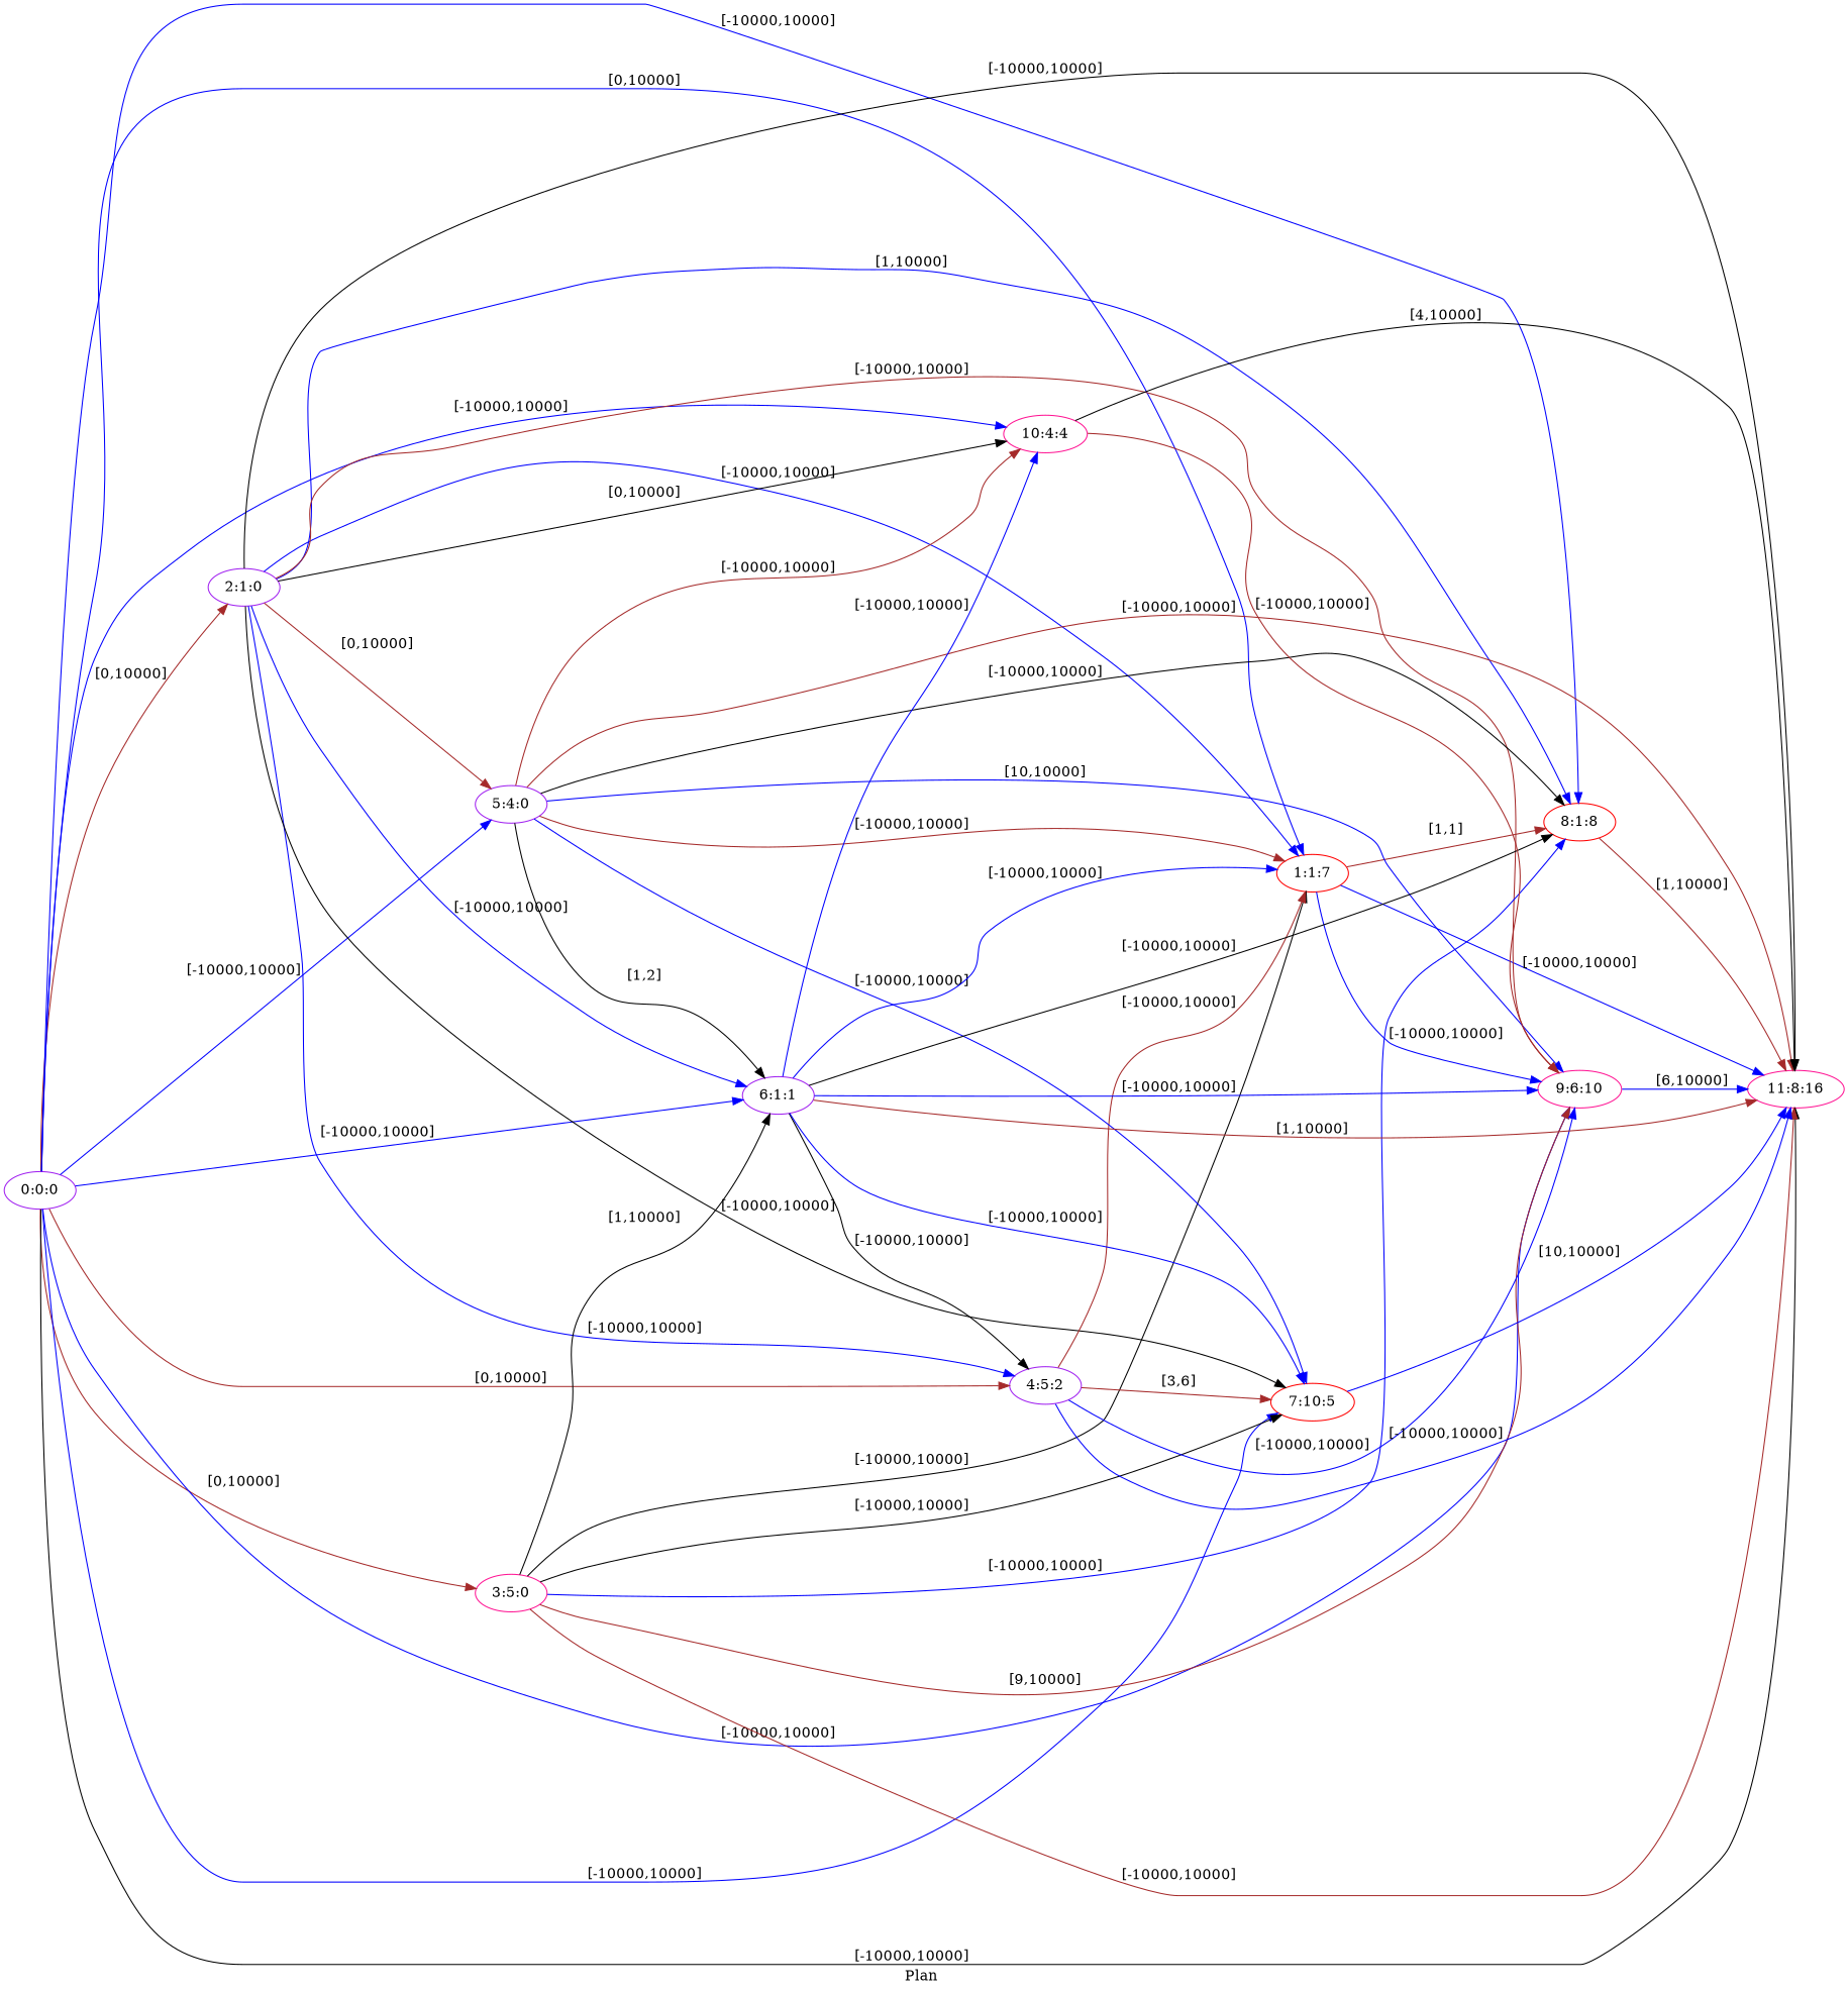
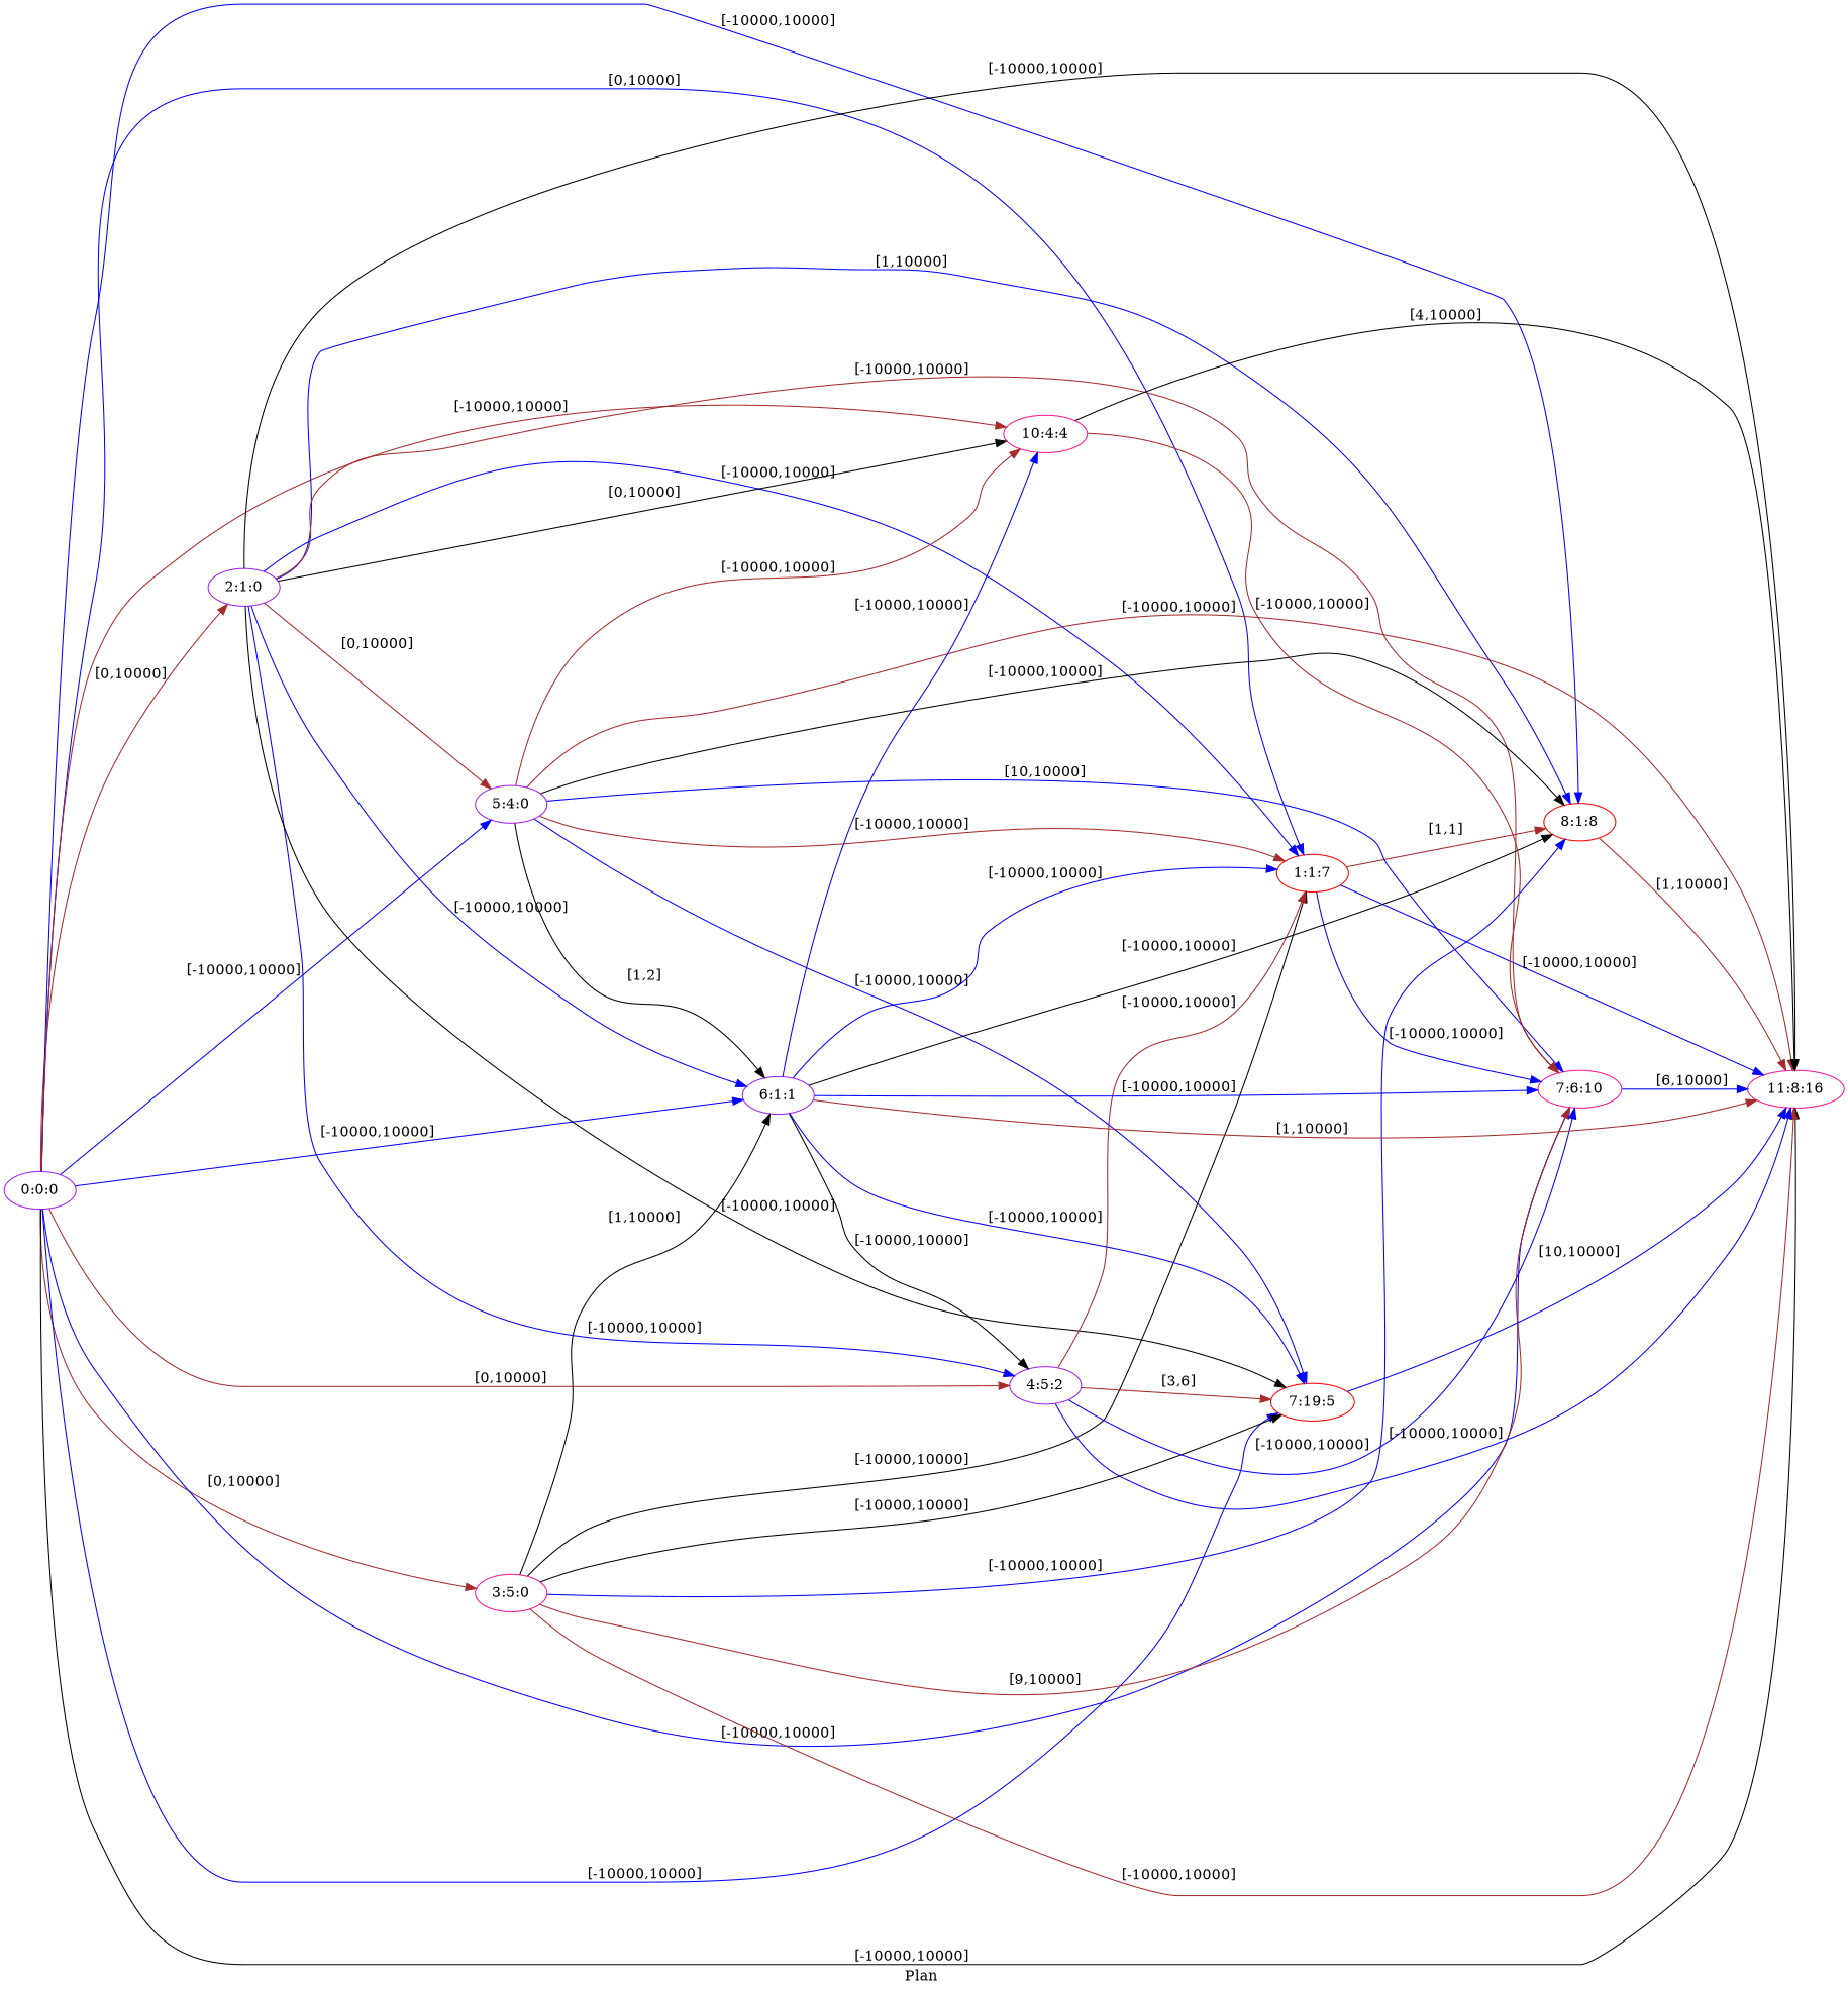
  digraph {
    fldt=0.861054
    label="Plan "
    nodesep=.45
    rankdir=LR
    node [color=purple]
    edge [color=blue]
    "1:1:7" [color=red]
    "0:0:0"
    "2:1:0"
    "3:5:0" [color=deeppink]
    "4:5:2"
    "5:4:0"
    "6:1:1"
-   "7:10:5" [color=red]
+   "7:10:5" [color=red label="7:19:5"]
    "8:1:8" [color=red]
-   "9:6:10" [color=deeppink]
+   "9:6:10" [color=deeppink label="7:6:10"]
    "10:4:4" [color=deeppink]
    n12 [color=deeppink label="11:8:16"]
    "1:1:7" -> "8:1:8" [color=brown label="[1,1]"]
    "1:1:7" -> "9:6:10" [label="[-10000,10000]"]
    "1:1:7" -> n12 [label="[-10000,10000]"]
    "0:0:0" -> "1:1:7" [label="[0,10000]"]
    "0:0:0" -> "2:1:0" [color=brown label="[0,10000]"]
    "0:0:0" -> "3:5:0" [color=brown label="[0,10000]"]
    "0:0:0" -> "4:5:2" [color=brown label="[0,10000]"]
    "0:0:0" -> "5:4:0" [label="[-10000,10000]"]
    "0:0:0" -> "6:1:1" [label="[-10000,10000]"]
    "0:0:0" -> "7:10:5" [label="[-10000,10000]"]
    "0:0:0" -> "8:1:8" [label="[-10000,10000]"]
    "0:0:0" -> "9:6:10" [label="[-10000,10000]"]
-   "0:0:0" -> "10:4:4" [label="[-10000,10000]"]
+   "0:0:0" -> "10:4:4" [color=brown label="[-10000,10000]"]
    "0:0:0" -> n12 [color=black label="[-10000,10000]"]
    "2:1:0" -> "1:1:7" [label="[-10000,10000]"]
    "2:1:0" -> "4:5:2" [label="[-10000,10000]"]
    "2:1:0" -> "5:4:0" [color=brown label="[0,10000]"]
    "2:1:0" -> "6:1:1" [label="[-10000,10000]"]
    "2:1:0" -> "7:10:5" [color=black label="[-10000,10000]"]
    "2:1:0" -> "8:1:8" [label="[1,10000]"]
    "2:1:0" -> "9:6:10" [color=brown label="[-10000,10000]"]
    "2:1:0" -> "10:4:4" [color=black label="[0,10000]"]
    "2:1:0" -> n12 [color=black label="[-10000,10000]"]
    "3:5:0" -> "1:1:7" [color=black label="[-10000,10000]"]
    "3:5:0" -> "6:1:1" [color=black label="[1,10000]"]
    "3:5:0" -> "7:10:5" [color=black label="[-10000,10000]"]
    "3:5:0" -> "8:1:8" [label="[-10000,10000]"]
    "3:5:0" -> "9:6:10" [color=brown label="[9,10000]"]
    "3:5:0" -> n12 [color=brown label="[-10000,10000]"]
    "4:5:2" -> "1:1:7" [color=brown label="[-10000,10000]"]
    "4:5:2" -> "7:10:5" [color=brown label="[3,6]"]
    "4:5:2" -> "9:6:10" [label="[-10000,10000]"]
    "4:5:2" -> n12 [label="[-10000,10000]"]
    "5:4:0" -> "1:1:7" [color=brown label="[-10000,10000]"]
    "5:4:0" -> "6:1:1" [color=black label="[1,2]"]
    "5:4:0" -> "7:10:5" [label="[-10000,10000]"]
    "5:4:0" -> "8:1:8" [color=black label="[-10000,10000]"]
    "5:4:0" -> "9:6:10" [label="[10,10000]"]
    "5:4:0" -> "10:4:4" [color=brown label="[-10000,10000]"]
    "5:4:0" -> n12 [color=brown label="[-10000,10000]"]
    "6:1:1" -> "1:1:7" [label="[-10000,10000]"]
    "6:1:1" -> "4:5:2" [color=black label="[-10000,10000]"]
    "6:1:1" -> "7:10:5" [label="[-10000,10000]"]
    "6:1:1" -> "8:1:8" [color=black label="[-10000,10000]"]
    "6:1:1" -> "9:6:10" [label="[-10000,10000]"]
    "6:1:1" -> "10:4:4" [label="[-10000,10000]"]
    "6:1:1" -> n12 [color=brown label="[1,10000]"]
    "7:10:5" -> n12 [label="[10,10000]"]
    "8:1:8" -> n12 [color=brown label="[1,10000]"]
    "9:6:10" -> n12 [label="[6,10000]"]
    "10:4:4" -> "9:6:10" [color=brown label="[-10000,10000]"]
    "10:4:4" -> n12 [color=black label="[4,10000]"]
  }
